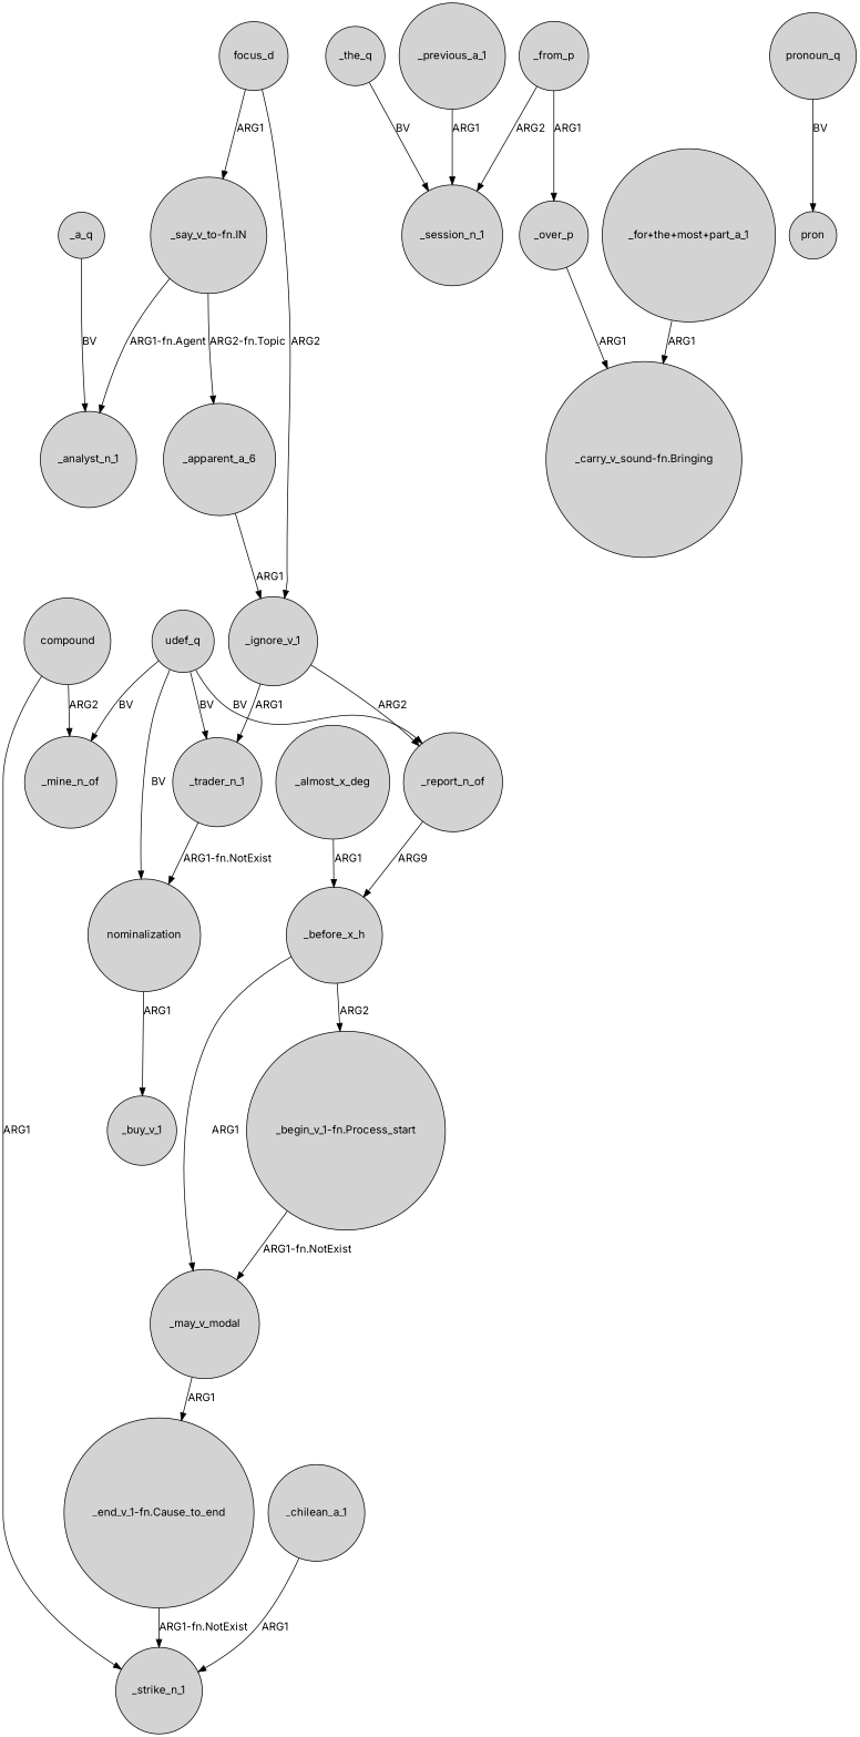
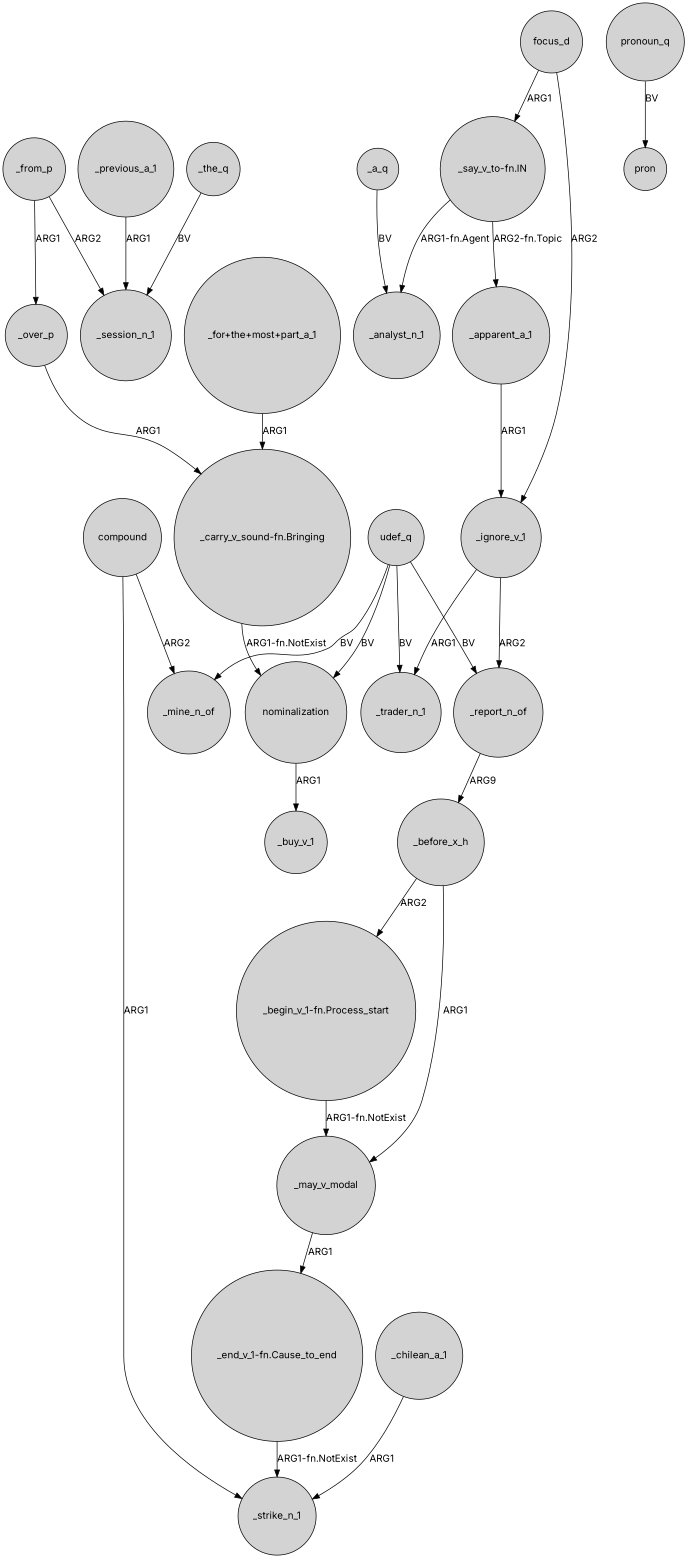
  digraph {
    fontname=Inter
    node [fontname=Inter shape=circle style=filled]
    edge [fontname=Inter]
    compound
    _strike_n_1
    _mine_n_of
    "_begin_v_1-fn.Process_start"
    _may_v_modal
    "_say_v_to-fn.IN"
-   _apparent_a_1 [label=_apparent_a_6]
+   _apparent_a_1
    _analyst_n_1
    _ignore_v_1
    _trader_n_1
    _report_n_of
    _the_q
    _session_n_1
    _before_x_h
    "_end_v_1-fn.Cause_to_end"
    udef_q
    nominalization
    _buy_v_1
    _previous_a_1
    _chilean_a_1
    _from_p
    _over_p
    "_carry_v_sound-fn.Bringing"
    _a_q
    focus_d
    pronoun_q
    pron
    "_for+the+most+part_a_1"
-   _almost_x_deg
    compound -> _strike_n_1 [label=ARG1]
    compound -> _mine_n_of [label=ARG2]
    "_begin_v_1-fn.Process_start" -> _may_v_modal [label="ARG1-fn.NotExist"]
    _may_v_modal -> "_end_v_1-fn.Cause_to_end" [label=ARG1]
    "_say_v_to-fn.IN" -> _apparent_a_1 [label="ARG2-fn.Topic"]
    "_say_v_to-fn.IN" -> _analyst_n_1 [label="ARG1-fn.Agent"]
    _apparent_a_1 -> _ignore_v_1 [label=ARG1]
    _ignore_v_1 -> _trader_n_1 [label=ARG1]
    _ignore_v_1 -> _report_n_of [label=ARG2]
    _report_n_of -> _before_x_h [label=ARG9]
    _the_q -> _session_n_1 [label=BV]
    _before_x_h -> "_begin_v_1-fn.Process_start" [label=ARG2]
    _before_x_h -> _may_v_modal [label=ARG1]
    "_end_v_1-fn.Cause_to_end" -> _strike_n_1 [label="ARG1-fn.NotExist"]
    udef_q -> _mine_n_of [label=BV]
    udef_q -> _trader_n_1 [label=BV]
    udef_q -> _report_n_of [label=BV]
    udef_q -> nominalization [label=BV]
    nominalization -> _buy_v_1 [label=ARG1]
    _previous_a_1 -> _session_n_1 [label=ARG1]
    _chilean_a_1 -> _strike_n_1 [label=ARG1]
    _from_p -> _session_n_1 [label=ARG2]
    _from_p -> _over_p [label=ARG1]
    _over_p -> "_carry_v_sound-fn.Bringing" [label=ARG1]
-   _trader_n_1 -> nominalization [label="ARG1-fn.NotExist"]
+   "_carry_v_sound-fn.Bringing" -> nominalization [label="ARG1-fn.NotExist"]
    _a_q -> _analyst_n_1 [label=BV]
    focus_d -> "_say_v_to-fn.IN" [label=ARG1]
    focus_d -> _ignore_v_1 [label=ARG2]
    pronoun_q -> pron [label=BV]
    "_for+the+most+part_a_1" -> "_carry_v_sound-fn.Bringing" [label=ARG1]
-   _almost_x_deg -> _before_x_h [label=ARG1]
  }
